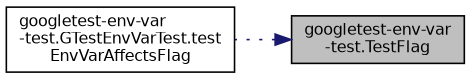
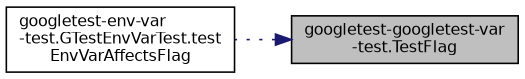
  digraph {
    rankdir=RL
    node [color=black fontname=Helvetica fontsize=10 shape=record]
-   n1 [fillcolor=grey75 fontcolor=black height=0.2 label="googletest-env-var\l-test.TestFlag" style=filled width=0.4]
+   n1 [fillcolor=grey75 fontcolor=black height=0.2 label="googletest-googletest-var\l-test.TestFlag" style=filled width=0.4]
    n2 [height=0.2 label="googletest-env-var\l-test.GTestEnvVarTest.test\lEnvVarAffectsFlag" width=0.4]
    n1 -> n2 [color=midnightblue dir=back fontname=Helvetica fontsize=10 labelfontname=Helvetica labelfontsize=10 style=dotted]
  }
